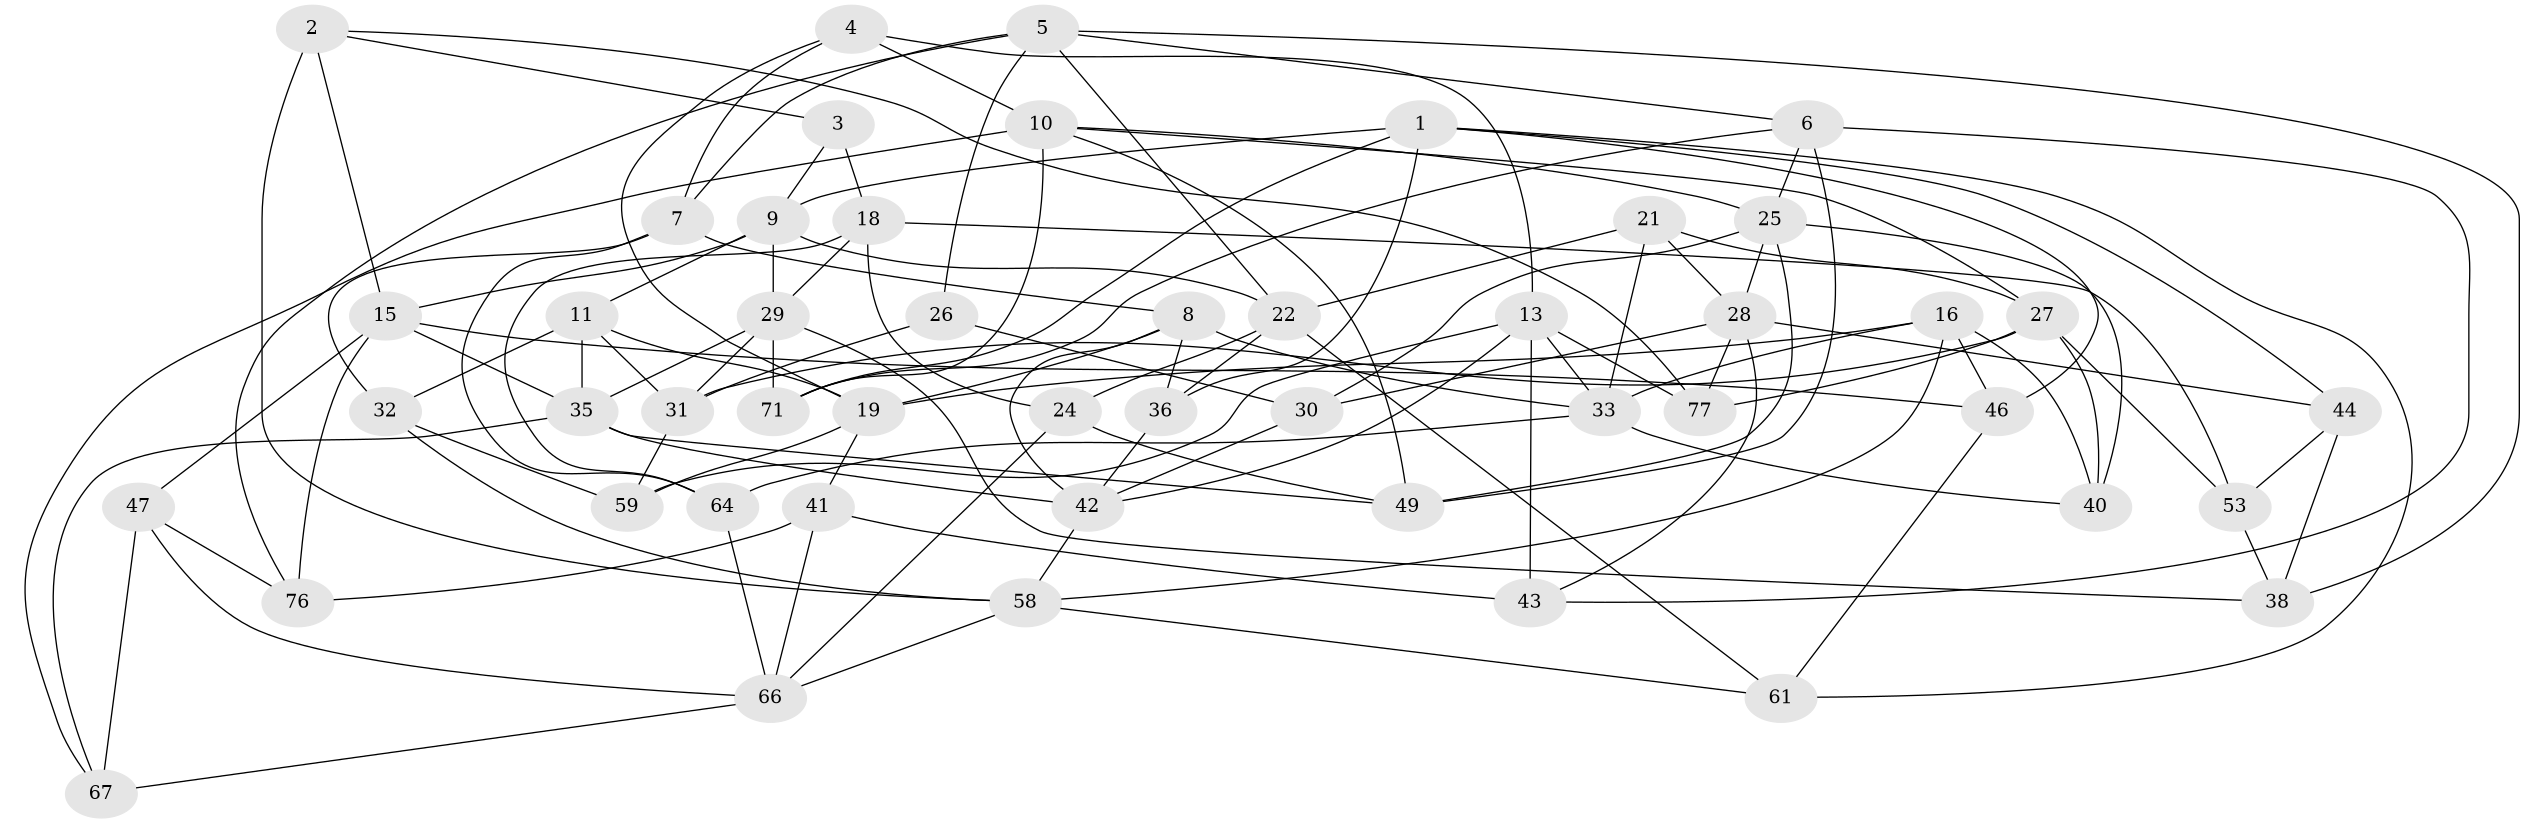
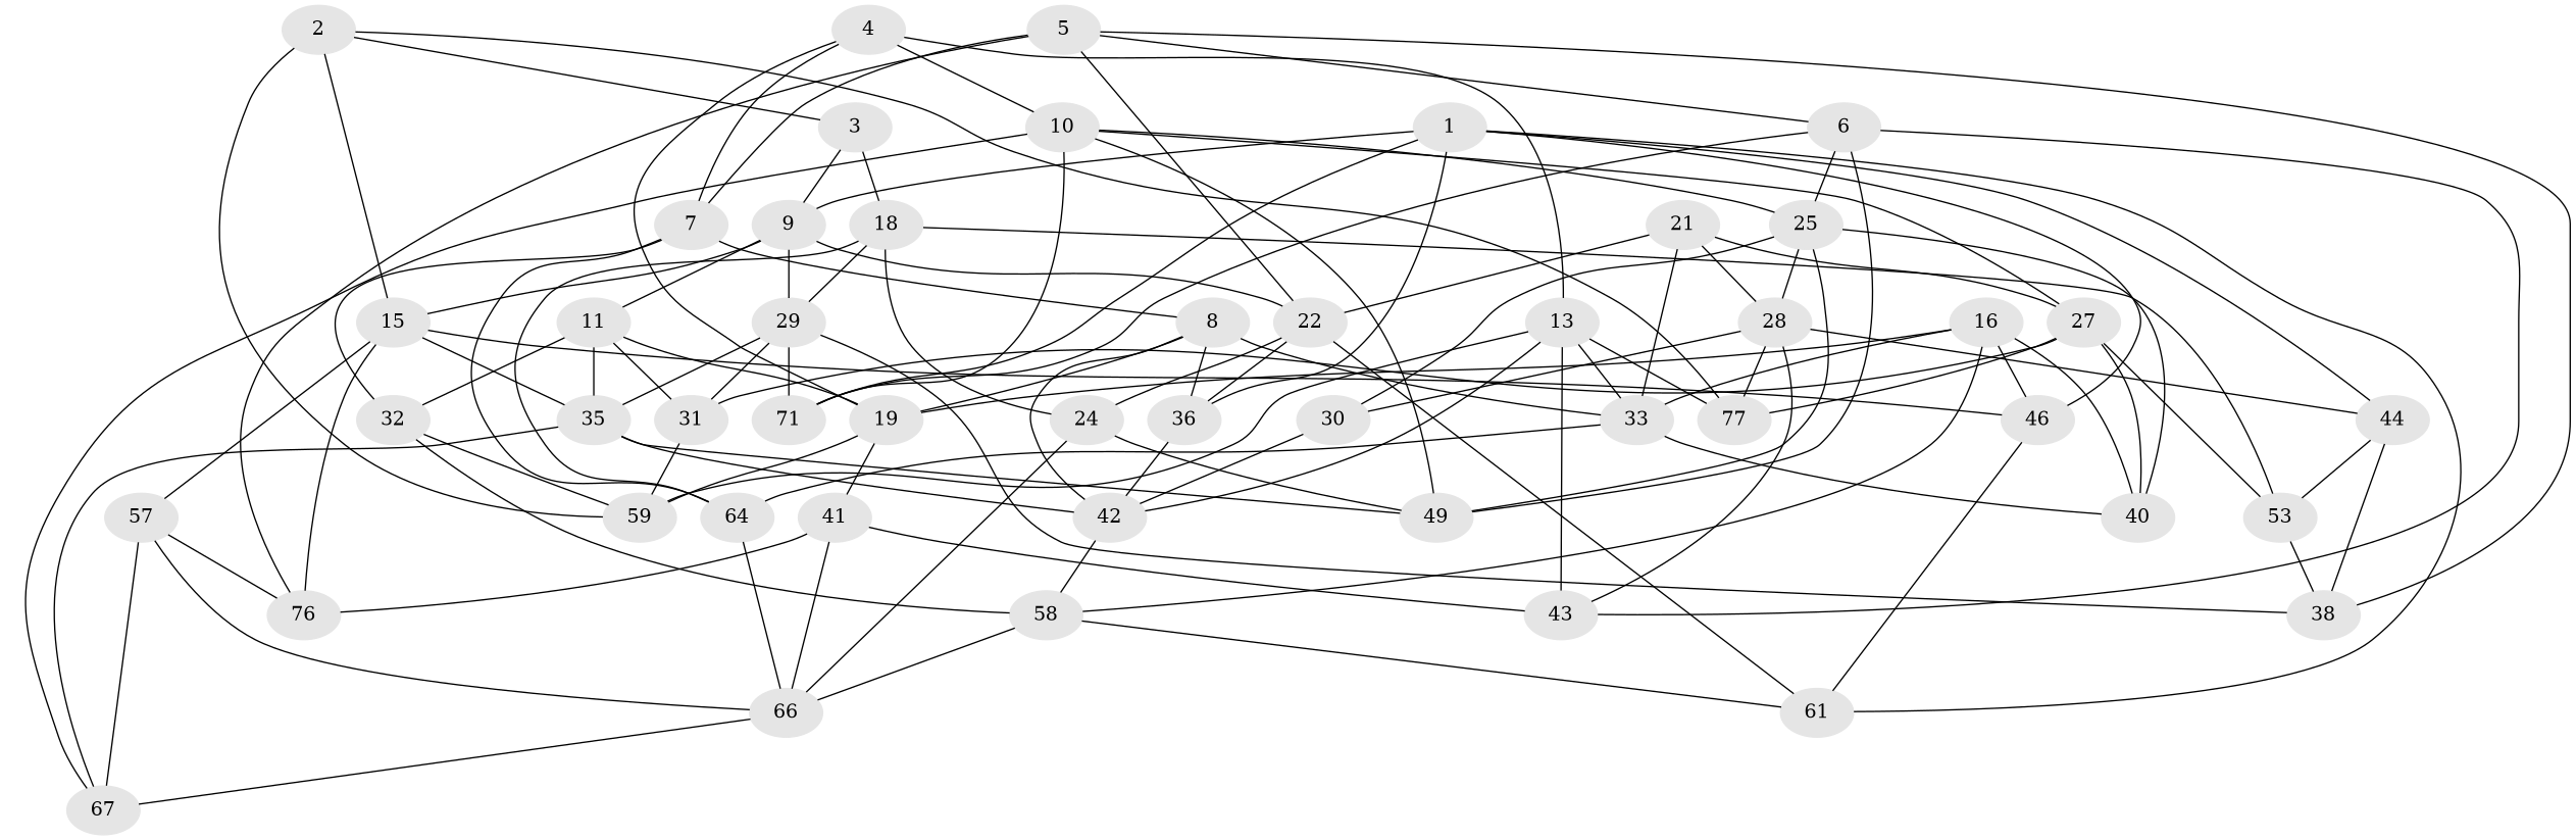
  graph {
    node [color=gray90 style=filled]
    1 [super="+72"]
    9 [super="+52"]
    36
    44
    46 [super="+51"]
    61
    71
    15 [super="+60"]
    22 [super="+63"]
    11 [super="+69"]
    29 [super="+56"]
    42 [super="+75"]
    n13 [label=38]
    53
    2 [super="+17"]
    3
    n17 [label=77]
    59 [super="+73"]
    18 [super="+37"]
    7 [super="+12"]
    8 [super="+54"]
    32
    64
    19 [super="+62"]
    33 [super="+34"]
    76
    35 [super="+39"]
-   57 [label=47]
+   57
    24
    4
    10 [super="+20"]
    13 [super="+50"]
    25 [super="+48"]
    49 [super="+55"]
    27 [super="+38"]
    67
    43
    41
    5 [super="+77"]
    6 [super="+14"]
-   26
    31 [super="+74"]
    30 [super="+65"]
    40
    28 [super="+45"]
    58 [super="+70"]
    66 [super="+68"]
    16 [super="+23"]
    21
    1 -- 9
    1 -- 36
    1 -- 44
    1 -- 46
    1 -- 61
    1 -- 71
    9 -- 15
    9 -- 22
    9 -- 11
    9 -- 29
    36 -- 42
    44 -- n13
    44 -- 53
    46 -- 61
    15 -- 46
    15 -- 76
    15 -- 35
    15 -- 57
    22 -- 36
    22 -- 61
    22 -- 24
    11 -- 32
    11 -- 19
    11 -- 35
    11 -- 31 [weight=2]
    29 -- 71
    29 -- n13
    29 -- 35
    29 -- 31
    42 -- 58
    53 -- n13
    2 -- 15
    2 -- 3
    2 -- n17
-   2 -- 58
+   2 -- 59
    3 -- 9
    3 -- 18 [weight=2]
    18 -- 29
    18 -- 53
    18 -- 64
    18 -- 24
    7 -- 8
    7 -- 32
    7 -- 64
    8 -- 36
    8 -- 42
    8 -- 19
    8 -- 33
    32 -- 59
    32 -- 58
    64 -- 66
    19 -- 59
    19 -- 41
    33 -- 64
    33 -- 40
    35 -- 42
    35 -- 49
    35 -- 67
    57 -- 76
    57 -- 67
    57 -- 66
    24 -- 49
    24 -- 66
    4 -- 7
    4 -- 19
    4 -- 10
    4 -- 13
    10 -- 71
    10 -- 25
    10 -- 49
    10 -- 27
    10 -- 67
    13 -- 42
    13 -- n17
    13 -- 59
    13 -- 33
    13 -- 43
    25 -- 49
    25 -- 30
    25 -- 40
    25 -- 28
    27 -- 53
    27 -- n17
    27 -- 31
    27 -- 40
    41 -- 76
    41 -- 43
    41 -- 66
    5 -- 22
    5 -- n13
    5 -- 7
    5 -- 76
    5 -- 6
-   5 -- 26
    6 -- 71
    6 -- 25
    6 -- 49 [weight=2]
    6 -- 43
-   26 -- 31
-   26 -- 30 [weight=2]
    31 -- 59
    30 -- 42
    28 -- 44
    28 -- n17
    28 -- 43
    28 -- 30
    58 -- 61
    58 -- 66
    66 -- 67
    16 -- 46 [weight=2]
    16 -- 19
    16 -- 33
    16 -- 40
    16 -- 58
    21 -- 22
    21 -- 33
    21 -- 27
    21 -- 28
  }
